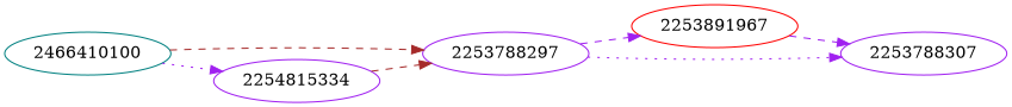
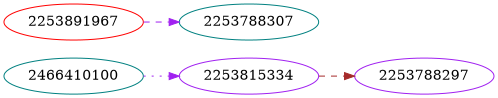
  strict digraph {
    rankdir=LR
    node [color=purple]
    edge [color=purple style=dashed]
    n1 [label=2253788297]
-   2253815334 [label=2254815334]
+   2253815334
    n3 [color=red label=2253891967]
-   2253788307
+   2253788307 [color=teal]
    2466410100 [color=teal]
-   n1 -> n3
-   n1 -> 2253788307 [style=dotted]
    2253815334 -> n1 [color=brown]
    n3 -> 2253788307
-   2466410100 -> n1 [color=brown]
    2466410100 -> 2253815334 [style=dotted]
  }
